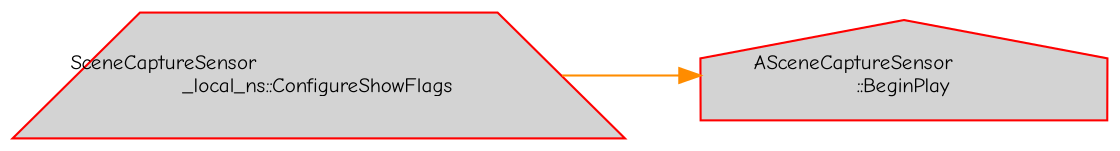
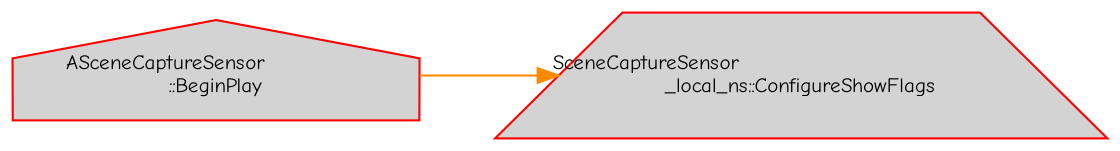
  digraph {
    rankdir=RL
    fontname="Comic Neue"
    node [color=red fillcolor=lightgrey fontname="Comic Neue" fontsize=10 style=filled]
    n1 [fontcolor=black height=0.2 label="SceneCaptureSensor\l_local_ns::ConfigureShowFlags" shape=trapezium width=0.4]
    n2 [height=0.2 label="ASceneCaptureSensor\l::BeginPlay" shape=house width=0.4]
-   n2 -> n1 [color=darkorange dir=back fontname="Comic Neue" fontsize=10 labelfontname=Helvetica labelfontsize=10 style=solid]
+   n1 -> n2 [color=darkorange dir=back fontname="Comic Neue" fontsize=10 labelfontname=Helvetica labelfontsize=10 style=solid]
  }
